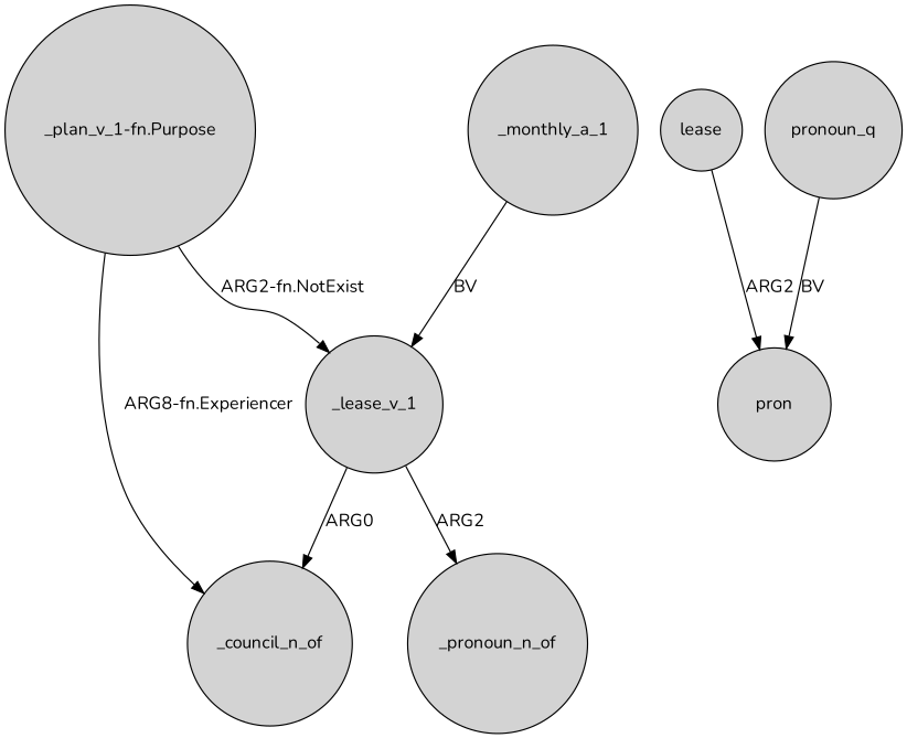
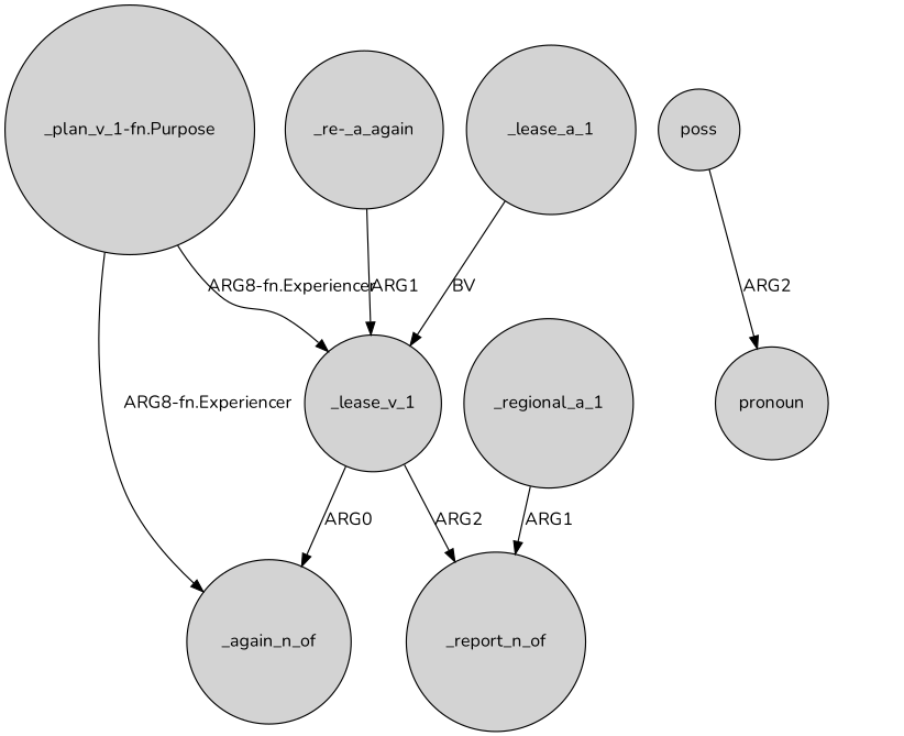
  digraph {
    fontname=Nunito
    node [fontname=Nunito shape=circle style=filled]
    edge [fontname=Nunito]
-   _monthly_a_1
+   _monthly_a_1 [label=_lease_a_1]
    _lease_v_1
-   _council_n_of
-   _report_n_of [label=_pronoun_n_of]
+   _council_n_of [label=_again_n_of]
+   _report_n_of
    "_plan_v_1-fn.Purpose"
-   poss [label=lease]
-   pron
-   pronoun_q
+   poss
+   pron [label=pronoun]
+   "_re-_a_again"
+   _regional_a_1
    _monthly_a_1 -> _lease_v_1 [label=BV]
    _lease_v_1 -> _council_n_of [label=ARG0]
    _lease_v_1 -> _report_n_of [label=ARG2]
-   "_plan_v_1-fn.Purpose" -> _lease_v_1 [label="ARG2-fn.NotExist"]
+   "_plan_v_1-fn.Purpose" -> _lease_v_1 [label="ARG8-fn.Experiencer"]
    "_plan_v_1-fn.Purpose" -> _council_n_of [label="ARG8-fn.Experiencer"]
    poss -> pron [label=ARG2]
-   pronoun_q -> pron [label=BV]
+   "_re-_a_again" -> _lease_v_1 [label=ARG1]
+   _regional_a_1 -> _report_n_of [label=ARG1]
  }
